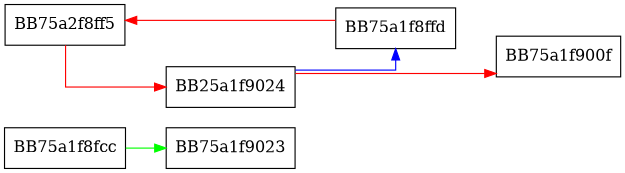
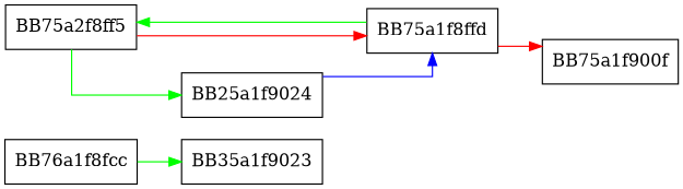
  digraph {
    rankdir=LR
    splines=ortho
    node [shape=box]
    edge [color=green]
-   BB75a1f8fcc
-   BB75a1f9023
+   BB75a1f8fcc [label=BB76a1f8fcc]
+   BB75a1f9023 [label=BB35a1f9023]
    n3 [label=BB75a2f8ff5]
    n4 [label=BB25a1f9024]
    BB75a1f8ffd
    BB75a1f900f
    BB75a1f8fcc -> BB75a1f9023
-   n3 -> n4 [color=red]
+   n3 -> n4
+   n3 -> BB75a1f8ffd [color=red]
    n4 -> BB75a1f8ffd [color=blue]
-   BB75a1f8ffd -> n3 [color=red]
-   n4 -> BB75a1f900f [color=red]
+   BB75a1f8ffd -> n3
+   BB75a1f8ffd -> BB75a1f900f [color=red]
  }
